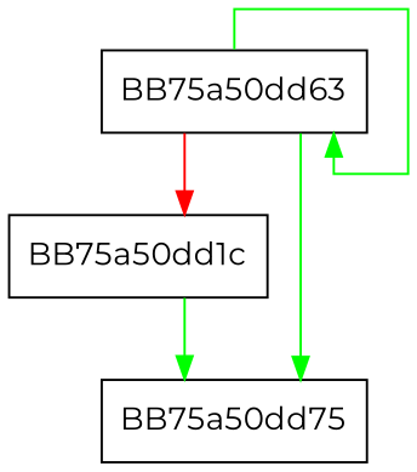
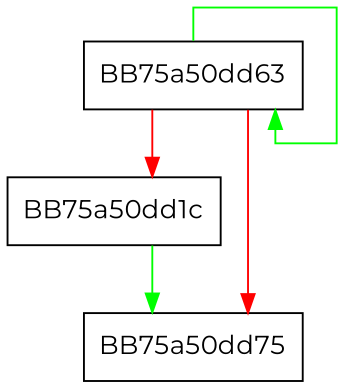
  digraph {
    fontname=Montserrat
    splines=ortho
    node [fontname=Montserrat shape=box]
    edge [color=green fontname=Montserrat]
    BB75a50dd1c
    BB75a50dd75
    BB75a50dd63
    BB75a50dd1c -> BB75a50dd75
    BB75a50dd63 -> BB75a50dd1c [color=red]
-   BB75a50dd63 -> BB75a50dd75
+   BB75a50dd63 -> BB75a50dd75 [color=red]
    BB75a50dd63 -> BB75a50dd63
  }
